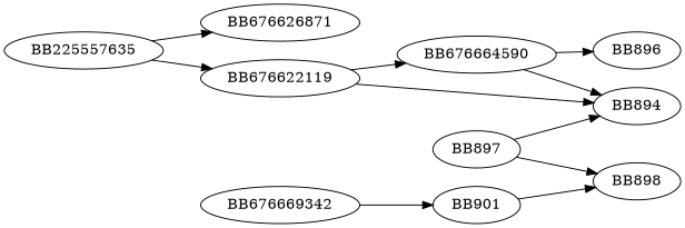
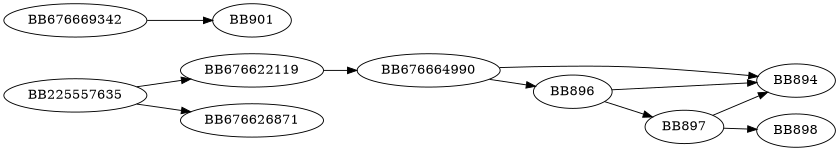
  digraph {
    rankdir=LR
    BB225557635
    BB676622119
    BB676626871
    BB894
-   BB676664590
+   BB676664590 [label=BB676664990]
    BB896
    BB676669342
    BB901
    BB897
    BB898
    BB225557635 -> BB676622119
    BB225557635 -> BB676626871
-   BB676622119 -> BB894
+   BB896 -> BB894
    BB676622119 -> BB676664590
    BB676664590 -> BB894
    BB676664590 -> BB896
+   BB896 -> BB897
    BB676669342 -> BB901
-   BB901 -> BB898
    BB897 -> BB894
    BB897 -> BB898
  }
